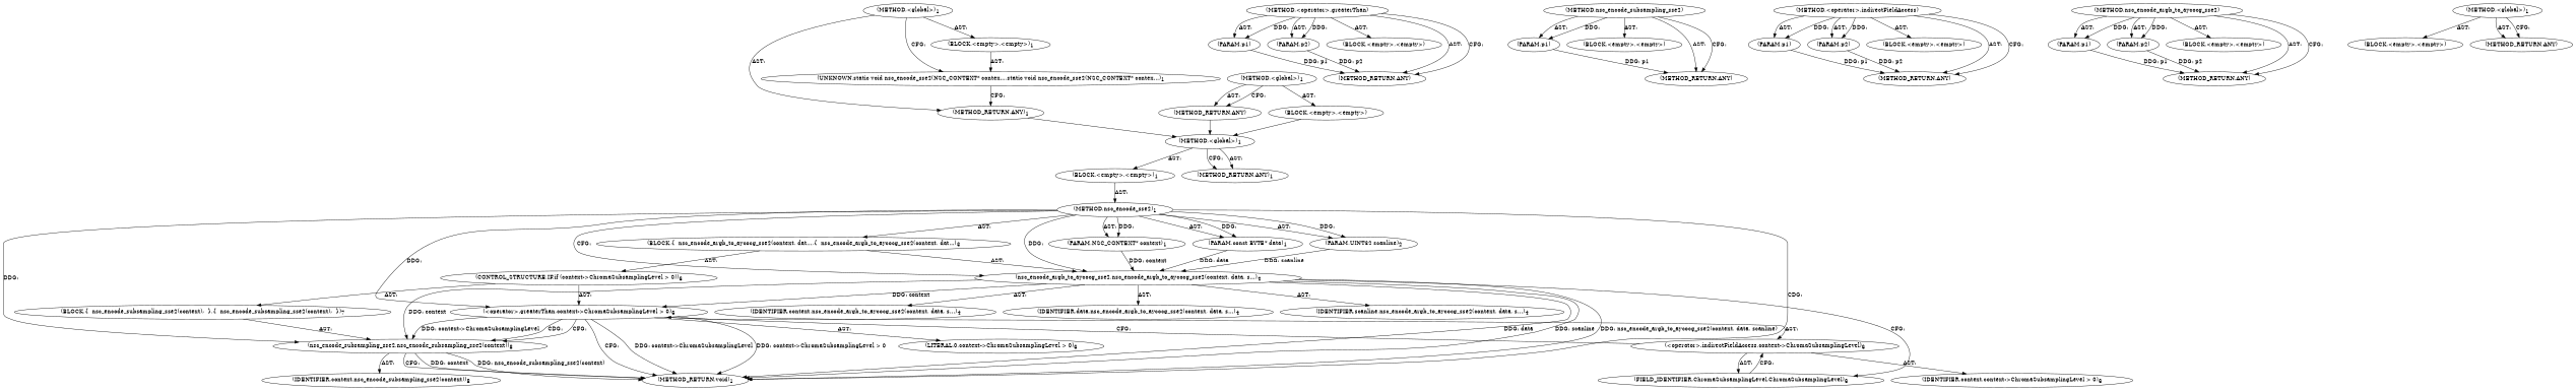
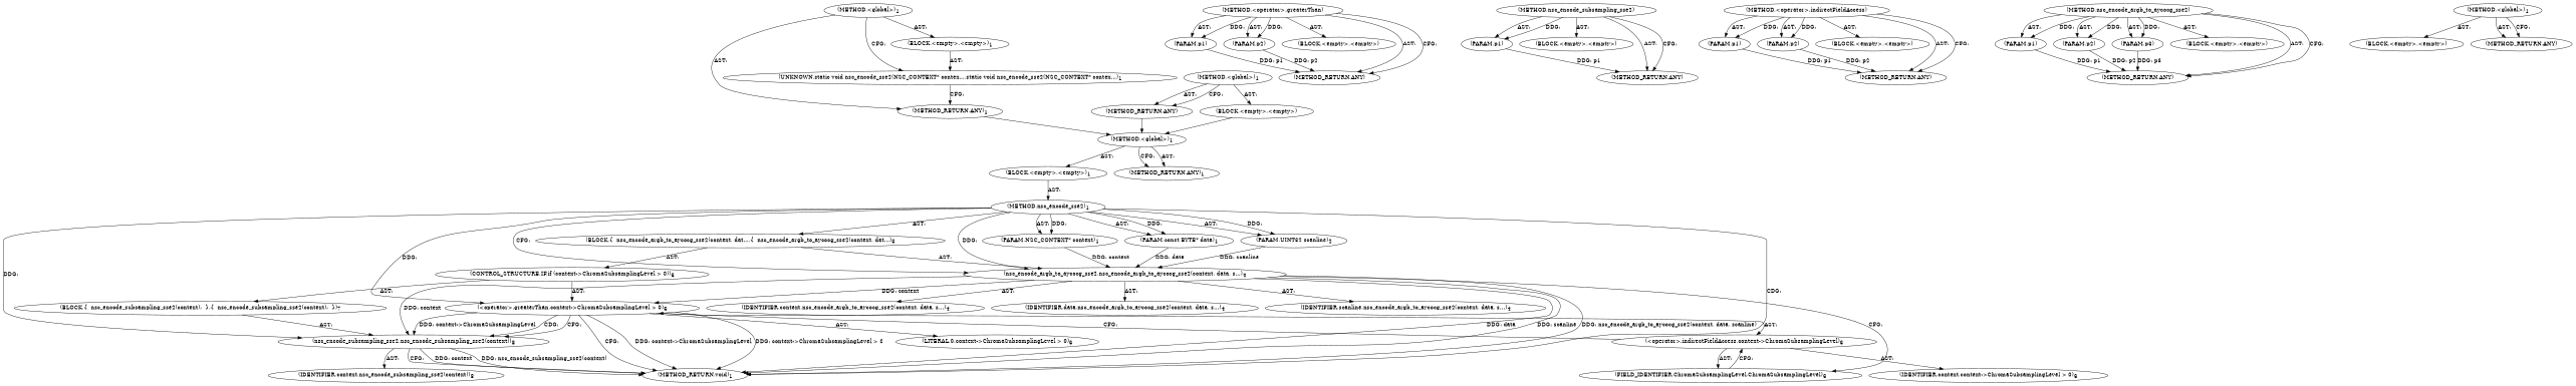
  digraph {
    n1 [label=<(METHOD,&lt;global&gt;)<SUB>1</SUB>>]
    n2 [label=<(BLOCK,&lt;empty&gt;,&lt;empty&gt;)<SUB>1</SUB>>]
    n3 [label=<(METHOD_RETURN,ANY)<SUB>1</SUB>>]
    n4 [label=<(METHOD,nsc_encode_sse2)<SUB>1</SUB>>]
    n5 [label=<(PARAM,NSC_CONTEXT* context)<SUB>1</SUB>>]
    n6 [label=<(PARAM,const BYTE* data)<SUB>1</SUB>>]
    n7 [label=<(PARAM,UINT32 scanline)<SUB>2</SUB>>]
    n8 [label=<(BLOCK,{  	nsc_encode_argb_to_aycocg_sse2(context, dat...,{  	nsc_encode_argb_to_aycocg_sse2(context, dat...)<SUB>3</SUB>>]
    n9 [label=<(nsc_encode_argb_to_aycocg_sse2,nsc_encode_argb_to_aycocg_sse2(context, data, s...)<SUB>4</SUB>>]
    n10 [label=<(&lt;operator&gt;.greaterThan,context-&gt;ChromaSubsamplingLevel &gt; 0)<SUB>6</SUB>>]
    n11 [label=<(nsc_encode_subsampling_sse2,nsc_encode_subsampling_sse2(context))<SUB>8</SUB>>]
    n12 [label=<(METHOD_RETURN,void)<SUB>1</SUB>>]
    n13 [label=<(CONTROL_STRUCTURE,IF,if (context-&gt;ChromaSubsamplingLevel &gt; 0))<SUB>6</SUB>>]
    n14 [label=<(IDENTIFIER,context,nsc_encode_argb_to_aycocg_sse2(context, data, s...)<SUB>4</SUB>>]
    n15 [label=<(IDENTIFIER,data,nsc_encode_argb_to_aycocg_sse2(context, data, s...)<SUB>4</SUB>>]
    n16 [label=<(IDENTIFIER,scanline,nsc_encode_argb_to_aycocg_sse2(context, data, s...)<SUB>4</SUB>>]
    n17 [label=<(FIELD_IDENTIFIER,ChromaSubsamplingLevel,ChromaSubsamplingLevel)<SUB>6</SUB>>]
    n18 [label=<(&lt;operator&gt;.indirectFieldAccess,context-&gt;ChromaSubsamplingLevel)<SUB>6</SUB>>]
    n19 [label=<(LITERAL,0,context-&gt;ChromaSubsamplingLevel &gt; 0)<SUB>6</SUB>>]
    n20 [label=<(IDENTIFIER,context,nsc_encode_subsampling_sse2(context))<SUB>8</SUB>>]
    n21 [label=<(BLOCK,{  		nsc_encode_subsampling_sse2(context);  	},{  		nsc_encode_subsampling_sse2(context);  	})<SUB>7</SUB>>]
    n22 [label=<(IDENTIFIER,context,context-&gt;ChromaSubsamplingLevel &gt; 0)<SUB>6</SUB>>]
    n23 [label=<(METHOD,&lt;operator&gt;.greaterThan)>]
    n24 [label=<(PARAM,p1)>]
    n25 [label=<(PARAM,p2)>]
    n26 [label=<(BLOCK,&lt;empty&gt;,&lt;empty&gt;)>]
    n27 [label=<(METHOD_RETURN,ANY)>]
    n28 [label=<(METHOD,nsc_encode_subsampling_sse2)>]
    n29 [label=<(PARAM,p1)>]
    n30 [label=<(BLOCK,&lt;empty&gt;,&lt;empty&gt;)>]
    n31 [label=<(METHOD_RETURN,ANY)>]
    n32 [label=<(METHOD,&lt;operator&gt;.indirectFieldAccess)>]
    n33 [label=<(PARAM,p1)>]
    n34 [label=<(PARAM,p2)>]
    n35 [label=<(BLOCK,&lt;empty&gt;,&lt;empty&gt;)>]
    n36 [label=<(METHOD_RETURN,ANY)>]
    n37 [label=<(METHOD,nsc_encode_argb_to_aycocg_sse2)>]
    n38 [label=<(PARAM,p1)>]
    n39 [label=<(PARAM,p2)>]
+   n40 [label=<(PARAM,p3)>]
    n41 [label=<(BLOCK,&lt;empty&gt;,&lt;empty&gt;)>]
    n42 [label=<(METHOD_RETURN,ANY)>]
    n43 [label=<(METHOD,&lt;global&gt;)<SUB>1</SUB>>]
    n44 [label=<(BLOCK,&lt;empty&gt;,&lt;empty&gt;)>]
    n45 [label=<(METHOD_RETURN,ANY)>]
    n46 [label=<(METHOD,&lt;global&gt;)<SUB>1</SUB>>]
    n47 [label=<(BLOCK,&lt;empty&gt;,&lt;empty&gt;)<SUB>1</SUB>>]
    n48 [label=<(UNKNOWN,static void nsc_encode_sse2(NSC_CONTEXT* contex...,static void nsc_encode_sse2(NSC_CONTEXT* contex...)<SUB>1</SUB>>]
    n49 [label=<(METHOD_RETURN,ANY)<SUB>1</SUB>>]
    n50 [label=<(METHOD,&lt;global&gt;)<SUB>1</SUB>>]
    n51 [label=<(BLOCK,&lt;empty&gt;,&lt;empty&gt;)>]
    n52 [label=<(METHOD_RETURN,ANY)>]
    n1 -> n2 [label="AST: "]
    n1 -> n3 [label="AST: "]
    n1 -> n3 [label="CFG: "]
    n2 -> n4 [label="AST: "]
    n4 -> n5 [label="AST: "]
    n4 -> n5 [label="DDG: "]
    n4 -> n6 [label="AST: "]
    n4 -> n6 [label="DDG: "]
    n4 -> n7 [label="AST: "]
    n4 -> n7 [label="DDG: "]
    n4 -> n8 [label="AST: "]
    n4 -> n9 [label="CFG: "]
    n4 -> n9 [label="DDG: "]
    n4 -> n10 [label="DDG: "]
    n4 -> n11 [label="DDG: "]
    n4 -> n12 [label="CDG: "]
    n5 -> n9 [label="DDG: context"]
    n6 -> n9 [label="DDG: data"]
    n7 -> n9 [label="DDG: scanline"]
    n8 -> n9 [label="AST: "]
    n8 -> n13 [label="AST: "]
    n9 -> n10 [label="DDG: context"]
    n9 -> n11 [label="DDG: context"]
    n9 -> n12 [label="DDG: data"]
    n9 -> n12 [label="DDG: scanline"]
    n9 -> n12 [label="DDG: nsc_encode_argb_to_aycocg_sse2(context, data, scanline)"]
    n9 -> n14 [label="AST: "]
    n9 -> n15 [label="AST: "]
    n9 -> n16 [label="AST: "]
    n9 -> n17 [label="CFG: "]
    n10 -> n11 [label="CFG: "]
    n10 -> n11 [label="DDG: context-&gt;ChromaSubsamplingLevel"]
    n10 -> n11 [label="CDG: "]
    n10 -> n12 [label="CFG: "]
    n10 -> n12 [label="DDG: context-&gt;ChromaSubsamplingLevel"]
    n10 -> n12 [label="DDG: context-&gt;ChromaSubsamplingLevel &gt; 0"]
    n10 -> n18 [label="AST: "]
    n10 -> n19 [label="AST: "]
    n11 -> n12 [label="CFG: "]
    n11 -> n12 [label="DDG: context"]
    n11 -> n12 [label="DDG: nsc_encode_subsampling_sse2(context)"]
    n11 -> n20 [label="AST: "]
    n13 -> n10 [label="AST: "]
    n13 -> n21 [label="AST: "]
    n17 -> n18 [label="CFG: "]
    n18 -> n10 [label="CFG: "]
    n18 -> n17 [label="AST: "]
    n18 -> n22 [label="AST: "]
    n21 -> n11 [label="AST: "]
    n23 -> n24 [label="AST: "]
    n23 -> n24 [label="DDG: "]
    n23 -> n25 [label="AST: "]
    n23 -> n25 [label="DDG: "]
    n23 -> n26 [label="AST: "]
    n23 -> n27 [label="AST: "]
    n23 -> n27 [label="CFG: "]
    n24 -> n27 [label="DDG: p1"]
    n25 -> n27 [label="DDG: p2"]
    n28 -> n29 [label="AST: "]
    n28 -> n29 [label="DDG: "]
    n28 -> n30 [label="AST: "]
    n28 -> n31 [label="AST: "]
    n28 -> n31 [label="CFG: "]
    n29 -> n31 [label="DDG: p1"]
    n32 -> n33 [label="AST: "]
    n32 -> n33 [label="DDG: "]
    n32 -> n34 [label="AST: "]
    n32 -> n34 [label="DDG: "]
    n32 -> n35 [label="AST: "]
    n32 -> n36 [label="AST: "]
    n32 -> n36 [label="CFG: "]
    n33 -> n36 [label="DDG: p1"]
    n34 -> n36 [label="DDG: p2"]
    n37 -> n38 [label="AST: "]
    n37 -> n38 [label="DDG: "]
    n37 -> n39 [label="AST: "]
    n37 -> n39 [label="DDG: "]
+   n37 -> n40 [label="AST: "]
+   n37 -> n40 [label="DDG: "]
    n37 -> n41 [label="AST: "]
    n37 -> n42 [label="AST: "]
    n37 -> n42 [label="CFG: "]
    n38 -> n42 [label="DDG: p1"]
    n39 -> n42 [label="DDG: p2"]
+   n40 -> n42 [label="DDG: p3"]
    n43 -> n44 [label="AST: "]
    n43 -> n45 [label="AST: "]
    n43 -> n45 [label="CFG: "]
    n46 -> n47 [label="AST: "]
    n46 -> n48 [label="CFG: "]
    n46 -> n49 [label="AST: "]
    n47 -> n48 [label="AST: "]
    n48 -> n49 [label="CFG: "]
    n49 -> n1
    n50 -> n51 [label="AST: "]
    n50 -> n52 [label="AST: "]
    n50 -> n52 [label="CFG: "]
    n51 -> n1
    n52 -> n1
  }
